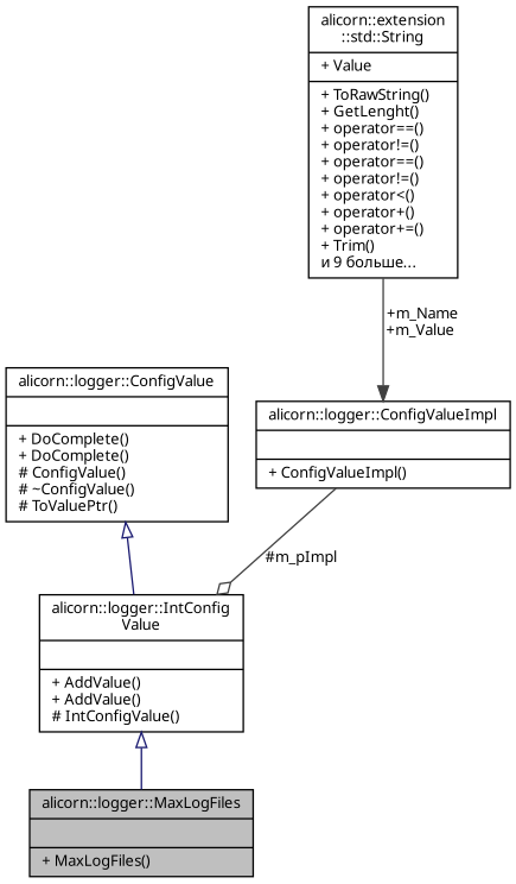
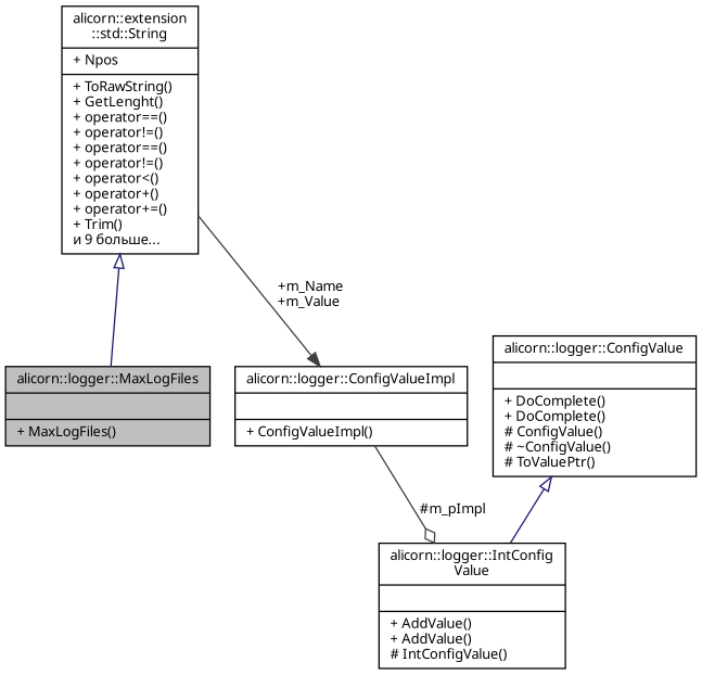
  digraph {
    node [color=black fillcolor=white fontname=Verdana fontsize=10 shape=record style=filled]
    edge [color=midnightblue fontname=Verdana fontsize=10 labelfontname=Verdana labelfontsize=10 style=solid]
    n1 [fillcolor=grey75 fontcolor=black height=0.2 label="{alicorn::logger::MaxLogFiles\n||+ MaxLogFiles()\l}" width=0.4]
    n2 [height=0.2 label="{alicorn::logger::IntConfig\lValue\n||+ AddValue()\l+ AddValue()\l# IntConfigValue()\l}" width=0.4]
    n3 [height=0.2 label="{alicorn::logger::ConfigValue\n||+ DoComplete()\l+ DoComplete()\l# ConfigValue()\l# ~ConfigValue()\l# ToValuePtr()\l}" width=0.4]
    n4 [height=0.2 label="{alicorn::logger::ConfigValueImpl\n||+ ConfigValueImpl()\l}" width=0.4]
-   n5 [height=0.2 label="{alicorn::extension\l::std::String\n|+ Value\l|+ ToRawString()\l+ GetLenght()\l+ operator==()\l+ operator!=()\l+ operator==()\l+ operator!=()\l+ operator\<()\l+ operator+()\l+ operator+=()\l+ Trim()\lи 9 больше...\l}" width=0.4]
-   n2 -> n1 [arrowtail=onormal dir=back]
+   n5 [height=0.2 label="{alicorn::extension\l::std::String\n|+ Npos\l|+ ToRawString()\l+ GetLenght()\l+ operator==()\l+ operator!=()\l+ operator==()\l+ operator!=()\l+ operator\<()\l+ operator+()\l+ operator+=()\l+ Trim()\lи 9 больше...\l}" width=0.4]
+   n5 -> n1 [arrowtail=onormal dir=back]
    n3 -> n2 [arrowtail=onormal dir=back]
    n4 -> n2 [arrowhead=odiamond color=grey25 label=" #m_pImpl"]
    n5 -> n4 [arrowhead=normal color=grey25 label=" +m_Name\n+m_Value"]
  }
